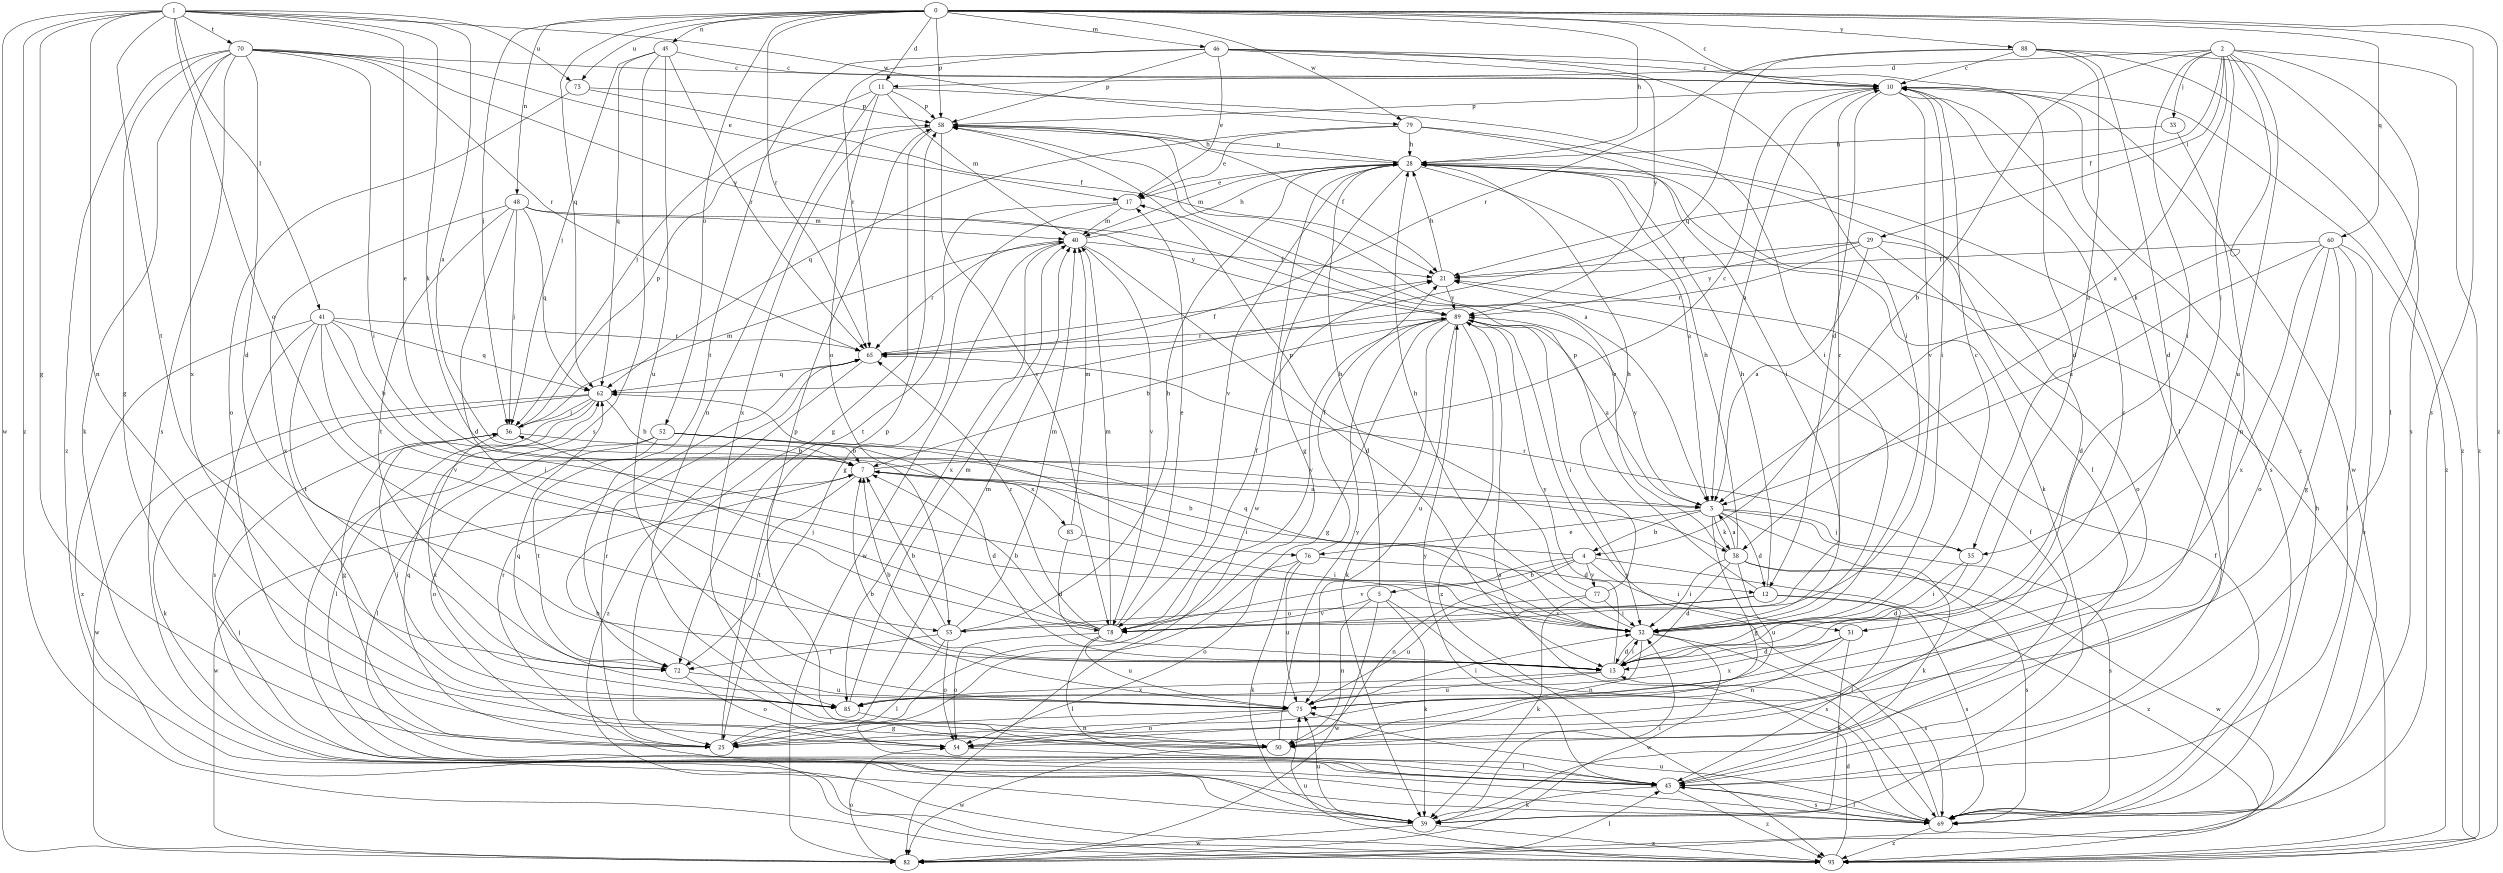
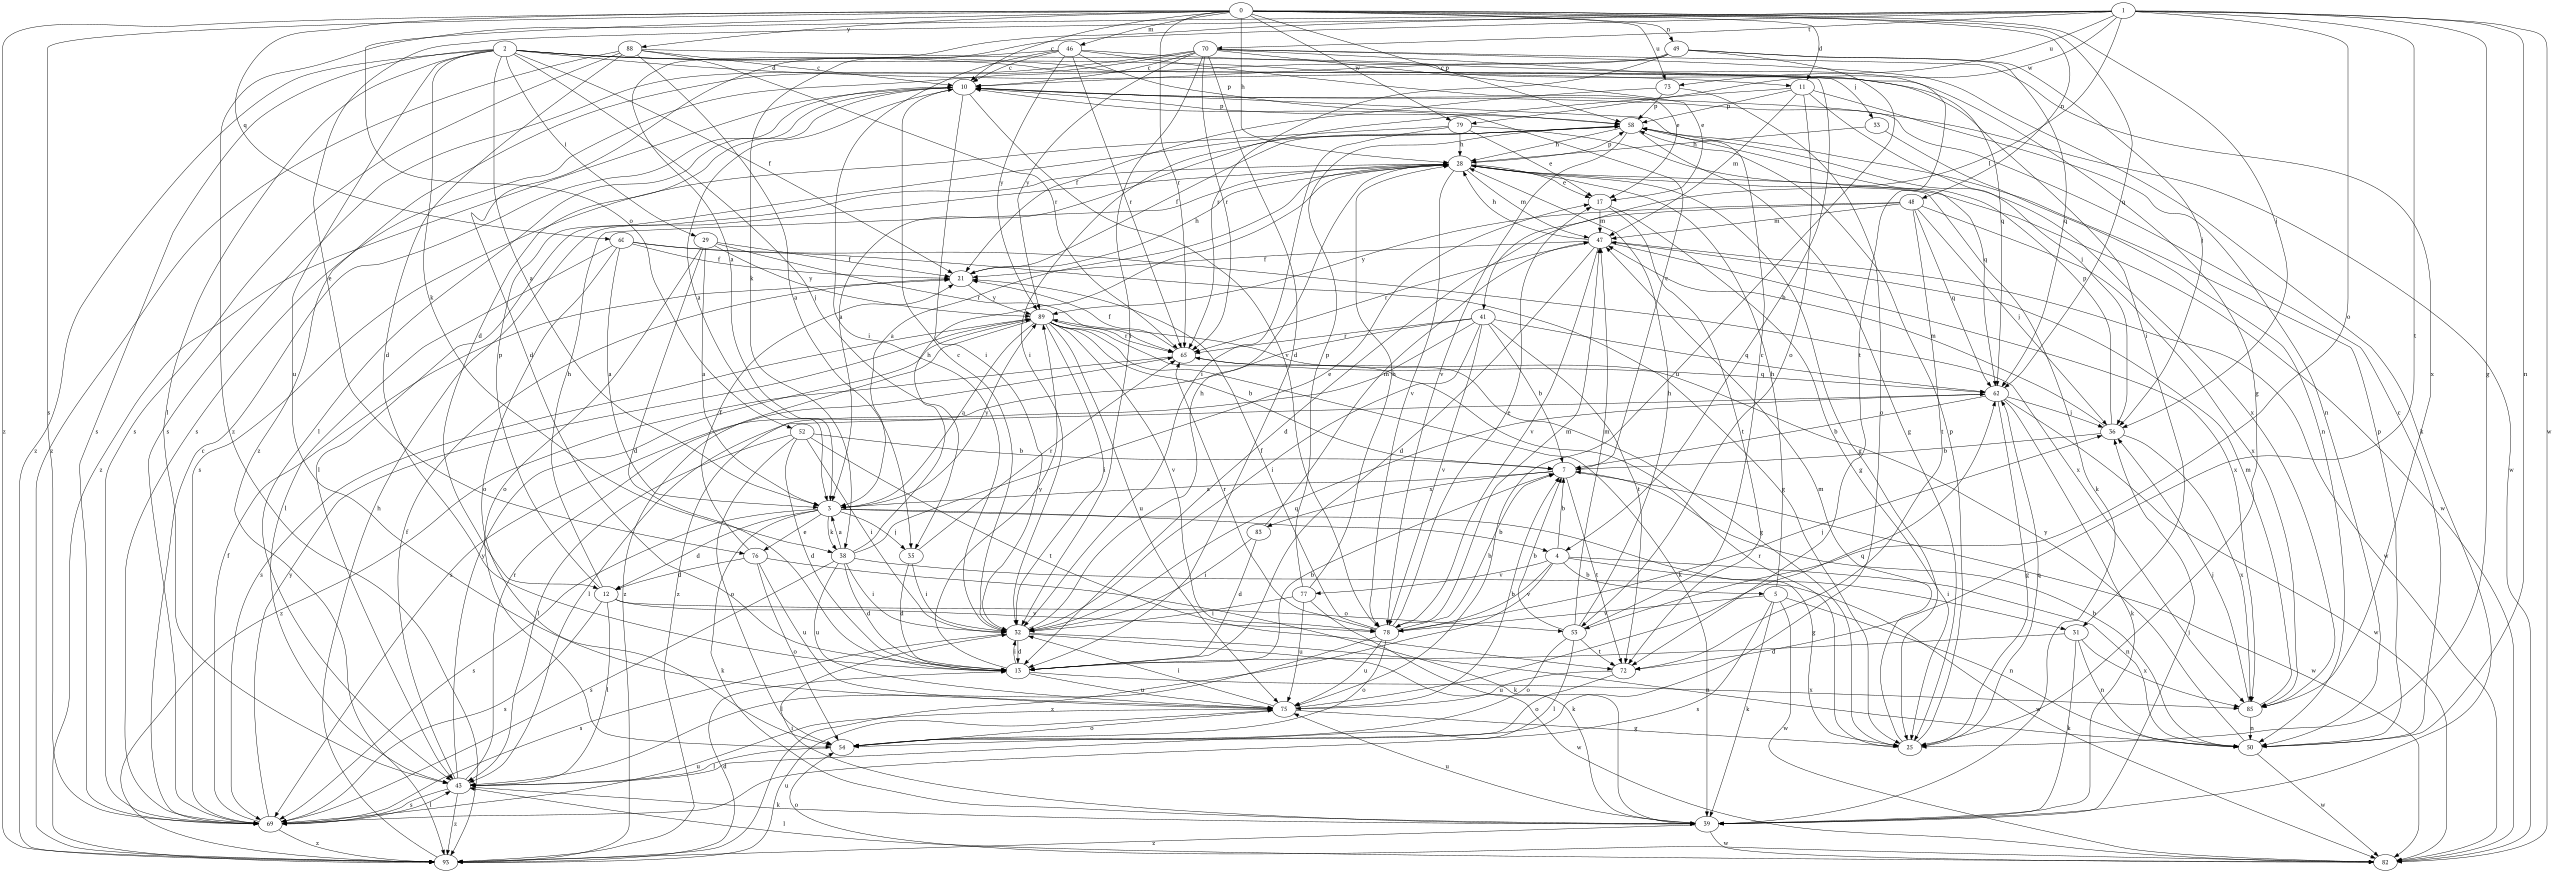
  strict digraph {
    fontname="PT Serif"
    node [fontname="PT Serif"]
    edge [fontname="PT Serif"]
    0
    10
    11
    28
    46
    48
    49
    52
    58
    60
    62
    65
    69
    73
    79
    88
    93
    36
    3
    82
    43
    12
    78
    32
    50
    53
-   47 [label=40]
+   47
    25
    39
    17
    72
    89
    13
    85
    75
    7
    54
    21
    35
    1
    n41 [label=76]
    38
    41
    70
    4
    2
    29
    31
    33
    5
    77
    83
    0 -> 10 [label=c]
    0 -> 11 [label=d]
    0 -> 28 [label=h]
    0 -> 46 [label=m]
    0 -> 48 [label=n]
    0 -> 49 [label=n]
    0 -> 52 [label=o]
    0 -> 58 [label=p]
    0 -> 60 [label=q]
    0 -> 62 [label=q]
    0 -> 65 [label=r]
    0 -> 69 [label=s]
    0 -> 73 [label=u]
    0 -> 79 [label=w]
    0 -> 88 [label=y]
    0 -> 93 [label=z]
    0 -> 36 [label=j]
    10 -> 58 [label=p]
    10 -> 93 [label=z]
    10 -> 3 [label=a]
    10 -> 82 [label=w]
    10 -> 43 [label=l]
    10 -> 12 [label=d]
    10 -> 78 [label=v]
    10 -> 32 [label=i]
    11 -> 58 [label=p]
    11 -> 36 [label=j]
    11 -> 32 [label=i]
    11 -> 50 [label=n]
    11 -> 53 [label=o]
    11 -> 47 [label=m]
    28 -> 58 [label=p]
    28 -> 3 [label=a]
    28 -> 82 [label=w]
    28 -> 43 [label=l]
    28 -> 78 [label=v]
    28 -> 47 [label=m]
    28 -> 25 [label=g]
    28 -> 39 [label=k]
    28 -> 17 [label=e]
    46 -> 10 [label=c]
    46 -> 58 [label=p]
    46 -> 65 [label=r]
    46 -> 32 [label=i]
    46 -> 17 [label=e]
    46 -> 72 [label=t]
    46 -> 89 [label=y]
    46 -> 13 [label=d]
    48 -> 62 [label=q]
    48 -> 36 [label=j]
    48 -> 47 [label=m]
    48 -> 72 [label=t]
    48 -> 89 [label=y]
    48 -> 13 [label=d]
    48 -> 85 [label=x]
    49 -> 10 [label=c]
    49 -> 62 [label=q]
    49 -> 65 [label=r]
    49 -> 69 [label=s]
    49 -> 36 [label=j]
    49 -> 75 [label=u]
    52 -> 43 [label=l]
    52 -> 32 [label=i]
    52 -> 72 [label=t]
    52 -> 13 [label=d]
    52 -> 7 [label=b]
    52 -> 54 [label=o]
    58 -> 28 [label=h]
    58 -> 3 [label=a]
    58 -> 78 [label=v]
    58 -> 25 [label=g]
    58 -> 85 [label=x]
    58 -> 21 [label=f]
-   60 -> 69 [label=s]
+   2 -> 69 [label=s]
    60 -> 3 [label=a]
    60 -> 43 [label=l]
    60 -> 25 [label=g]
    60 -> 85 [label=x]
    60 -> 54 [label=o]
    60 -> 21 [label=f]
    62 -> 36 [label=j]
    62 -> 82 [label=w]
    62 -> 43 [label=l]
    62 -> 25 [label=g]
    62 -> 39 [label=k]
    62 -> 7 [label=b]
    65 -> 62 [label=q]
    65 -> 93 [label=z]
    65 -> 21 [label=f]
    69 -> 10 [label=c]
    69 -> 93 [label=z]
    69 -> 43 [label=l]
    69 -> 89 [label=y]
    69 -> 75 [label=u]
    69 -> 21 [label=f]
    73 -> 58 [label=p]
    73 -> 54 [label=o]
    73 -> 21 [label=f]
    79 -> 28 [label=h]
    79 -> 62 [label=q]
    79 -> 69 [label=s]
    79 -> 32 [label=i]
    79 -> 17 [label=e]
    88 -> 10 [label=c]
    88 -> 62 [label=q]
    88 -> 65 [label=r]
    88 -> 69 [label=s]
    88 -> 93 [label=z]
    88 -> 13 [label=d]
    88 -> 35 [label=a]
    93 -> 28 [label=h]
    93 -> 13 [label=d]
    93 -> 75 [label=u]
    36 -> 58 [label=p]
    36 -> 47 [label=m]
    36 -> 85 [label=x]
    36 -> 7 [label=b]
    3 -> 69 [label=s]
    3 -> 12 [label=d]
    3 -> 25 [label=g]
    3 -> 39 [label=k]
    3 -> 89 [label=y]
    3 -> 35 [label=j]
    3 -> n41 [label=e]
    3 -> 38 [label=k]
    3 -> 4 [label=b]
    82 -> 43 [label=l]
    82 -> 54 [label=o]
    43 -> 65 [label=r]
    43 -> 69 [label=s]
    43 -> 93 [label=z]
    43 -> 39 [label=k]
    43 -> 89 [label=y]
    43 -> 21 [label=f]
    12 -> 28 [label=h]
    12 -> 58 [label=p]
    12 -> 69 [label=s]
    12 -> 43 [label=l]
    12 -> 78 [label=v]
    12 -> 53 [label=o]
    78 -> 65 [label=r]
    78 -> 36 [label=j]
    78 -> 43 [label=l]
    78 -> 47 [label=m]
    78 -> 17 [label=e]
    78 -> 75 [label=u]
    78 -> 7 [label=b]
    78 -> 54 [label=o]
    78 -> 21 [label=f]
    32 -> 10 [label=c]
    32 -> 28 [label=h]
    32 -> 62 [label=q]
    32 -> 69 [label=s]
    32 -> 82 [label=w]
    32 -> 50 [label=n]
    32 -> 13 [label=d]
    50 -> 10 [label=c]
    50 -> 58 [label=p]
    50 -> 82 [label=w]
    50 -> 89 [label=y]
    50 -> 7 [label=b]
    53 -> 10 [label=c]
    53 -> 28 [label=h]
    53 -> 43 [label=l]
    53 -> 47 [label=m]
    53 -> 72 [label=t]
    53 -> 7 [label=b]
    53 -> 54 [label=o]
    47 -> 28 [label=h]
    47 -> 65 [label=r]
    47 -> 82 [label=w]
    47 -> 78 [label=v]
    47 -> 13 [label=d]
    47 -> 85 [label=x]
    47 -> 21 [label=f]
    25 -> 58 [label=p]
    25 -> 62 [label=q]
    25 -> 65 [label=r]
    25 -> 47 [label=m]
    39 -> 93 [label=z]
    39 -> 36 [label=j]
    39 -> 82 [label=w]
    39 -> 32 [label=i]
    39 -> 75 [label=u]
    17 -> 47 [label=m]
    17 -> 25 [label=g]
    17 -> 72 [label=t]
    72 -> 75 [label=u]
    72 -> 54 [label=o]
    89 -> 65 [label=r]
    89 -> 69 [label=s]
    89 -> 93 [label=z]
    89 -> 3 [label=a]
    89 -> 78 [label=v]
    89 -> 32 [label=i]
    89 -> 25 [label=g]
    89 -> 39 [label=k]
    89 -> 75 [label=u]
    89 -> 7 [label=b]
    13 -> 32 [label=i]
    13 -> 89 [label=y]
    13 -> 85 [label=x]
    13 -> 75 [label=u]
    13 -> 7 [label=b]
    85 -> 36 [label=j]
    85 -> 50 [label=n]
    85 -> 47 [label=m]
    75 -> 62 [label=q]
    75 -> 32 [label=i]
    75 -> 25 [label=g]
    75 -> 7 [label=b]
    75 -> 54 [label=o]
    7 -> 10 [label=c]
    7 -> 3 [label=a]
    7 -> 82 [label=w]
    7 -> 72 [label=t]
    7 -> 83 [label=x]
    54 -> 43 [label=l]
    21 -> 28 [label=h]
    21 -> 89 [label=y]
    35 -> 65 [label=r]
    35 -> 32 [label=i]
    35 -> 13 [label=d]
    1 -> 73 [label=u]
    1 -> 79 [label=w]
    1 -> 93 [label=z]
    1 -> 3 [label=a]
    1 -> 82 [label=w]
    1 -> 50 [label=n]
    1 -> 53 [label=o]
    1 -> 25 [label=g]
    1 -> 72 [label=t]
    1 -> n41 [label=e]
    1 -> 38 [label=k]
    1 -> 41 [label=l]
    1 -> 70 [label=t]
    n41 -> 12 [label=d]
    n41 -> 39 [label=k]
    n41 -> 75 [label=u]
    n41 -> 54 [label=o]
    n41 -> 21 [label=f]
    38 -> 28 [label=h]
    38 -> 69 [label=s]
    38 -> 3 [label=a]
    38 -> 82 [label=w]
    38 -> 32 [label=i]
    38 -> 17 [label=e]
    38 -> 13 [label=d]
    38 -> 75 [label=u]
    41 -> 62 [label=q]
    41 -> 65 [label=r]
    41 -> 69 [label=s]
    41 -> 93 [label=z]
    41 -> 78 [label=v]
    41 -> 32 [label=i]
    41 -> 72 [label=t]
    41 -> 7 [label=b]
    70 -> 10 [label=c]
    70 -> 65 [label=r]
    70 -> 69 [label=s]
    70 -> 93 [label=z]
    70 -> 32 [label=i]
    70 -> 25 [label=g]
    70 -> 39 [label=k]
    70 -> 17 [label=e]
    70 -> 89 [label=y]
    70 -> 13 [label=d]
    70 -> 85 [label=x]
    4 -> 93 [label=z]
    4 -> 78 [label=v]
    4 -> 50 [label=n]
    4 -> 7 [label=b]
    4 -> 31 [label=i]
    4 -> 5 [label=b]
    4 -> 77 [label=v]
    2 -> 11 [label=d]
    2 -> 93 [label=z]
    2 -> 3 [label=a]
    2 -> 43 [label=l]
    2 -> 75 [label=u]
    2 -> 21 [label=f]
    2 -> 35 [label=j]
    2 -> 38 [label=k]
    2 -> 4 [label=b]
    2 -> 29 [label=i]
    2 -> 31 [label=i]
    2 -> 33 [label=j]
    29 -> 65 [label=r]
    29 -> 3 [label=a]
    29 -> 89 [label=y]
    29 -> 13 [label=d]
    29 -> 54 [label=o]
    29 -> 21 [label=f]
    31 -> 50 [label=n]
    31 -> 39 [label=k]
    31 -> 13 [label=d]
    31 -> 85 [label=x]
    33 -> 28 [label=h]
    33 -> 50 [label=n]
    5 -> 28 [label=h]
    5 -> 69 [label=s]
    5 -> 82 [label=w]
    5 -> 78 [label=v]
    5 -> 50 [label=n]
    5 -> 39 [label=k]
    77 -> 28 [label=h]
    77 -> 58 [label=p]
    77 -> 32 [label=i]
    77 -> 39 [label=k]
    77 -> 75 [label=u]
    83 -> 32 [label=i]
    83 -> 47 [label=m]
    83 -> 13 [label=d]
  }
